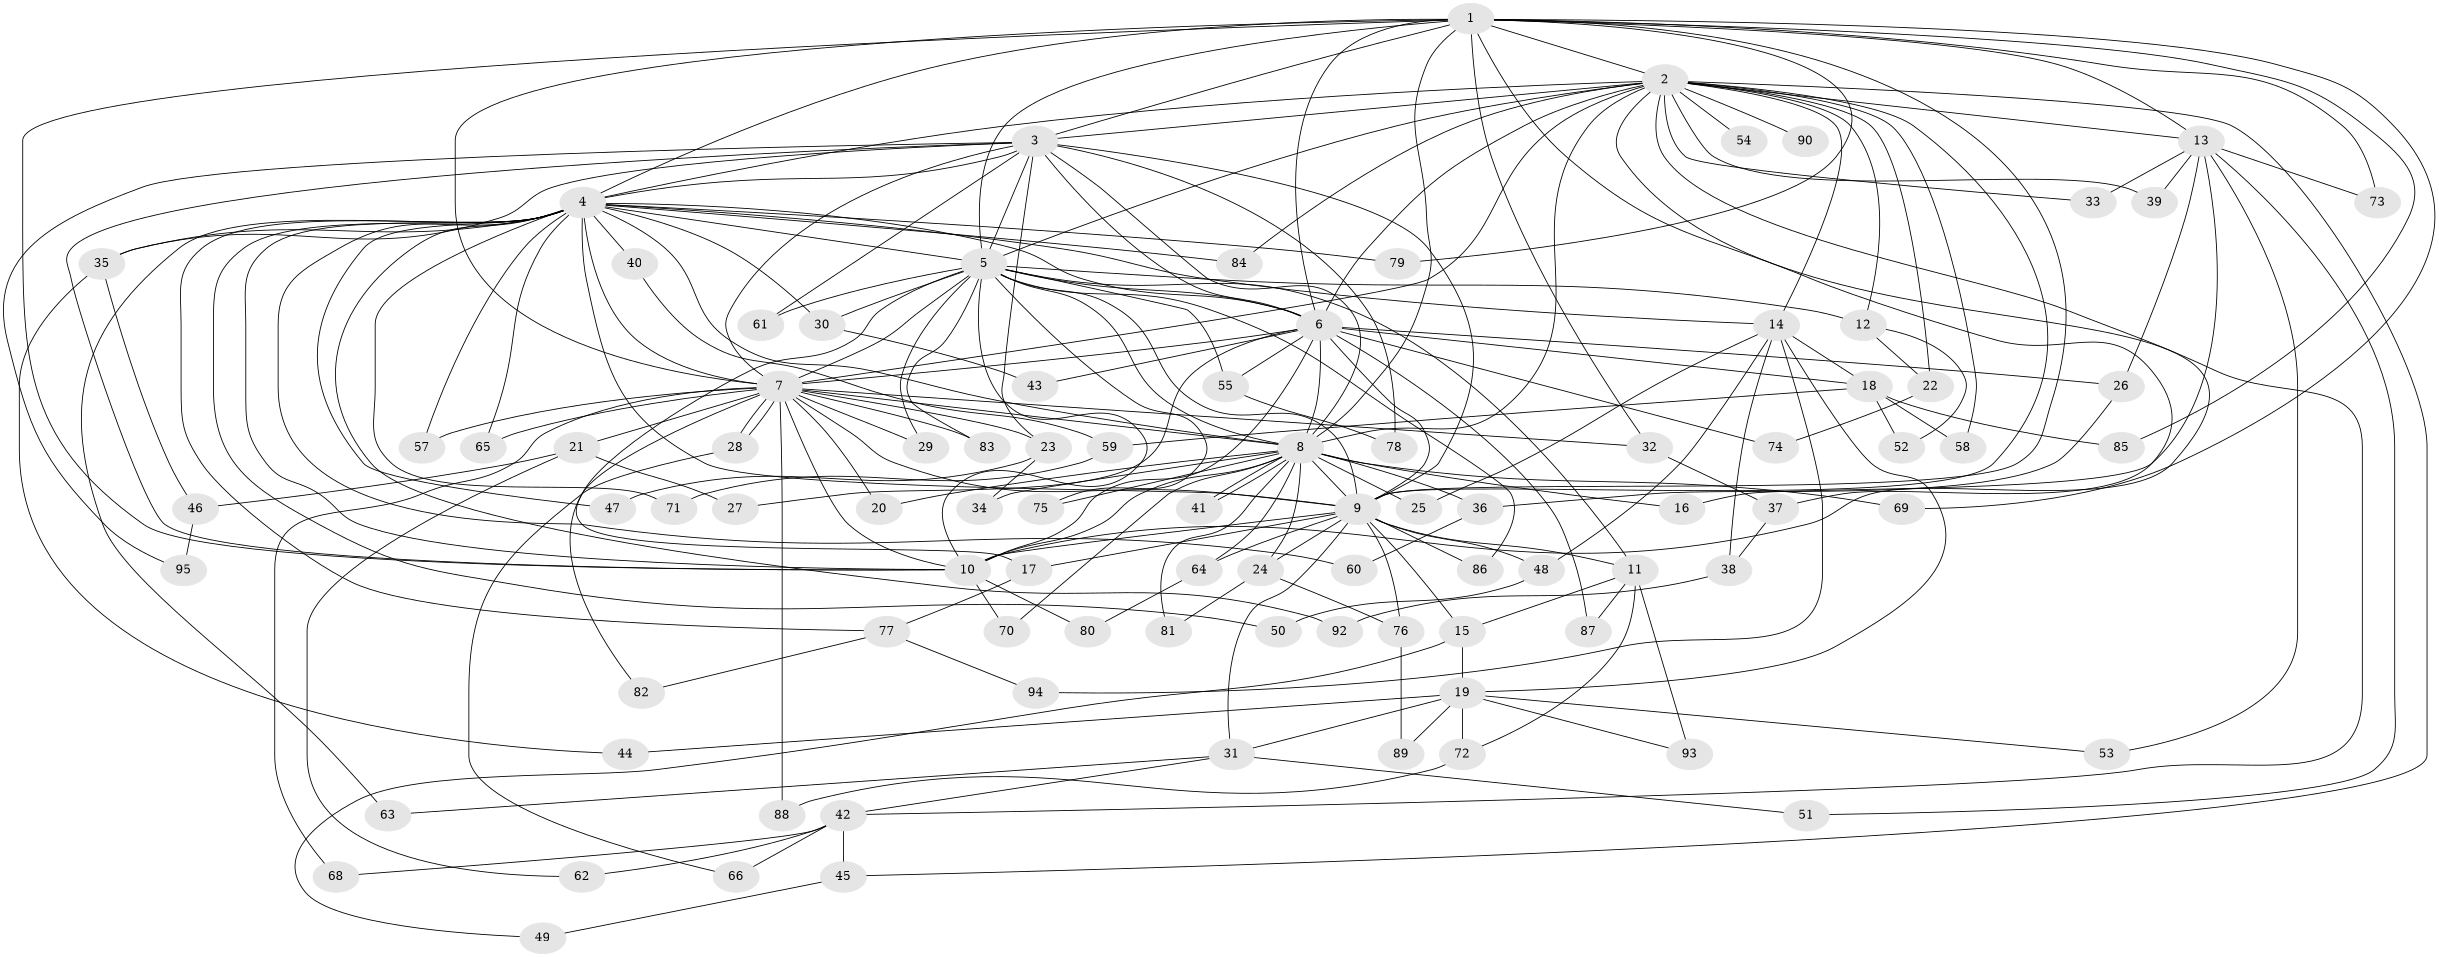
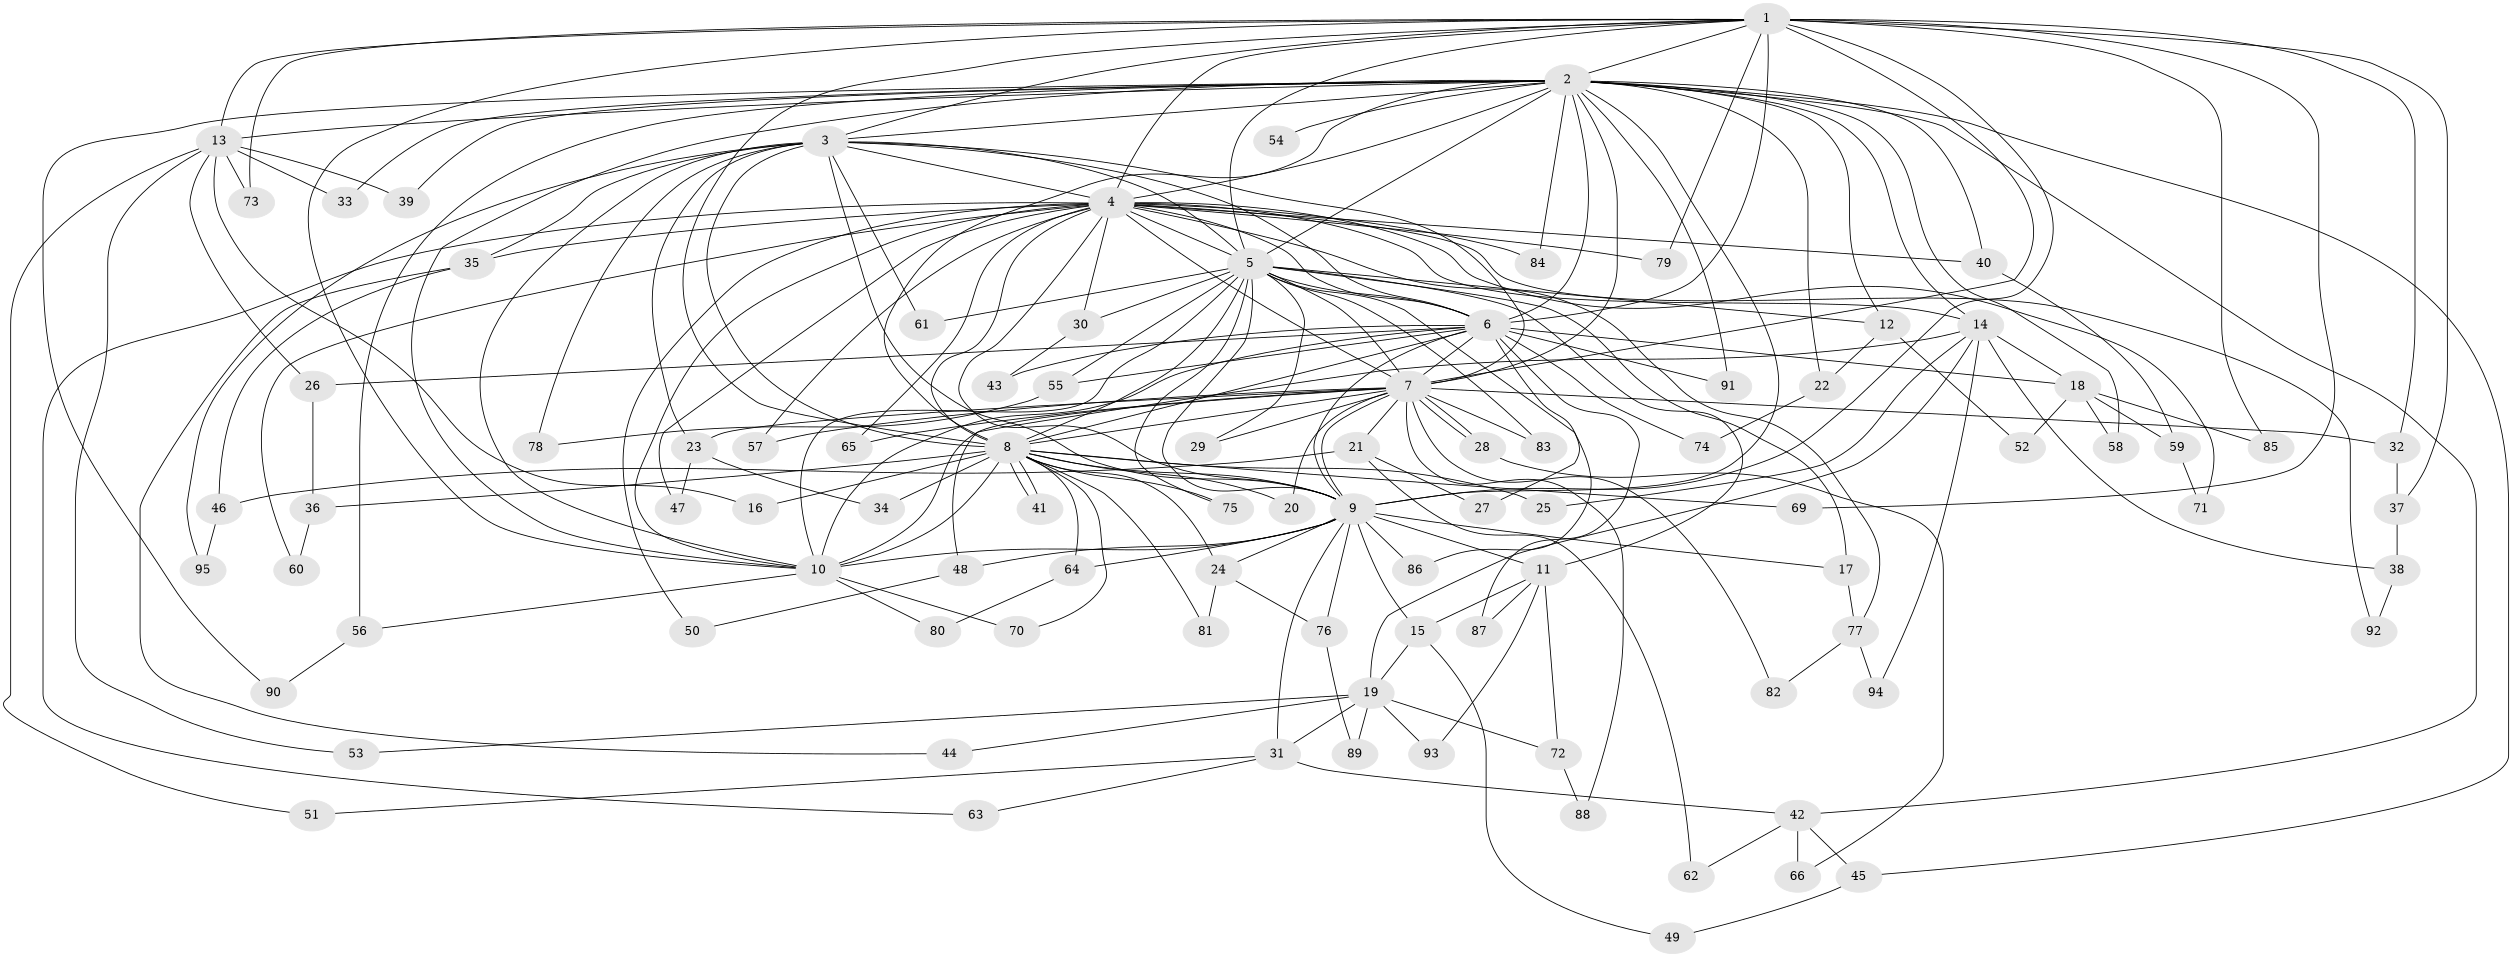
  graph {
    node [color=gray90 style=filled]
    1
    2
    3
    4
    5
    6
    7
    8
    9
    10
    13
    32
    37
    69
    73
    79
    85
    12
    14
    22
    33
    39
    40
    42
    45
    54
+   56
    58
    84
    90
+   91
    23
    35
    61
    78
    95
    30
    47
    50
    57
    60
    63
    65
    71
    77
    92
    11
    17
    29
    55
    75
    83
    86
    18
    26
    27
    43
    74
    87
    20
    21
    28
-   68
    82
    88
    16
    24
    25
    34
    36
    41
    64
    70
    81
    15
    31
    48
    76
    80
    51
    53
    38
    52
    19
    94
    59
    62
    66
    49
    44
    46
    72
    93
    89
    1 -- 2
    1 -- 3
    1 -- 4
    1 -- 5
    1 -- 6
    1 -- 7
    1 -- 8
    1 -- 9
    1 -- 10
    1 -- 13
    1 -- 32
    1 -- 37
    1 -- 69
    1 -- 73
    1 -- 79
    1 -- 85
    2 -- 3
    2 -- 4
    2 -- 5
    2 -- 6
    2 -- 7
    2 -- 8
    2 -- 9
    2 -- 10
    2 -- 13
    2 -- 12
    2 -- 14
    2 -- 22
    2 -- 33
    2 -- 39
+   2 -- 40
    2 -- 42
    2 -- 45
    2 -- 54
+   2 -- 56
    2 -- 58
    2 -- 84
    2 -- 90
+   2 -- 91
    3 -- 4
    3 -- 5
    3 -- 6
    3 -- 7
    3 -- 8
    3 -- 9
    3 -- 10
    3 -- 23
    3 -- 35
    3 -- 61
    3 -- 78
    3 -- 95
    4 -- 5
    4 -- 6
    4 -- 7
    4 -- 8
    4 -- 9
    4 -- 10
    4 -- 79
    4 -- 14
    4 -- 40
    4 -- 84
    4 -- 35
    4 -- 30
    4 -- 47
    4 -- 50
    4 -- 57
    4 -- 60
    4 -- 63
    4 -- 65
    4 -- 71
    4 -- 77
    4 -- 92
    5 -- 6
    5 -- 7
    5 -- 8
    5 -- 9
    5 -- 10
    5 -- 12
    5 -- 61
    5 -- 30
    5 -- 11
    5 -- 17
    5 -- 29
    5 -- 55
    5 -- 75
    5 -- 83
    5 -- 86
    6 -- 7
    6 -- 8
    6 -- 9
    6 -- 10
+   6 -- 91
    6 -- 55
    6 -- 18
    6 -- 26
    6 -- 27
    6 -- 43
    6 -- 74
    6 -- 87
    7 -- 8
    7 -- 9
    7 -- 10
    7 -- 32
    7 -- 23
    7 -- 57
    7 -- 65
    7 -- 29
    7 -- 83
    7 -- 20
    7 -- 21
    7 -- 28
    7 -- 28
-   7 -- 68
    7 -- 82
    7 -- 88
    8 -- 9
    8 -- 10
    8 -- 69
    8 -- 75
    8 -- 20
    8 -- 16
    8 -- 24
    8 -- 25
    8 -- 34
    8 -- 36
    8 -- 41
    8 -- 41
    8 -- 64
    8 -- 70
    8 -- 81
    9 -- 10
    9 -- 11
    9 -- 17
    9 -- 86
    9 -- 24
    9 -- 64
    9 -- 15
    9 -- 31
    9 -- 48
    9 -- 76
+   10 -- 56
    10 -- 70
    10 -- 80
    13 -- 73
    13 -- 33
    13 -- 39
    13 -- 26
    13 -- 16
    13 -- 51
    13 -- 53
    32 -- 37
    37 -- 38
    12 -- 22
    12 -- 52
    14 -- 18
    14 -- 25
    14 -- 48
    14 -- 38
    14 -- 19
    14 -- 94
    22 -- 74
    40 -- 59
    42 -- 45
-   42 -- 68
    42 -- 62
    42 -- 66
    45 -- 49
+   56 -- 90
    23 -- 47
    23 -- 34
    35 -- 44
    35 -- 46
    30 -- 43
    77 -- 82
    77 -- 94
    11 -- 87
    11 -- 15
    11 -- 72
    11 -- 93
    17 -- 77
    55 -- 78
    18 -- 85
    18 -- 58
    18 -- 52
    18 -- 59
    26 -- 36
    21 -- 27
    21 -- 62
    21 -- 46
    28 -- 66
    24 -- 81
    24 -- 76
    36 -- 60
    64 -- 80
    15 -- 19
    15 -- 49
    31 -- 42
    31 -- 63
    31 -- 51
    48 -- 50
    76 -- 89
    38 -- 92
    19 -- 31
    19 -- 53
    19 -- 44
    19 -- 72
    19 -- 93
    19 -- 89
    59 -- 71
    46 -- 95
    72 -- 88
  }
